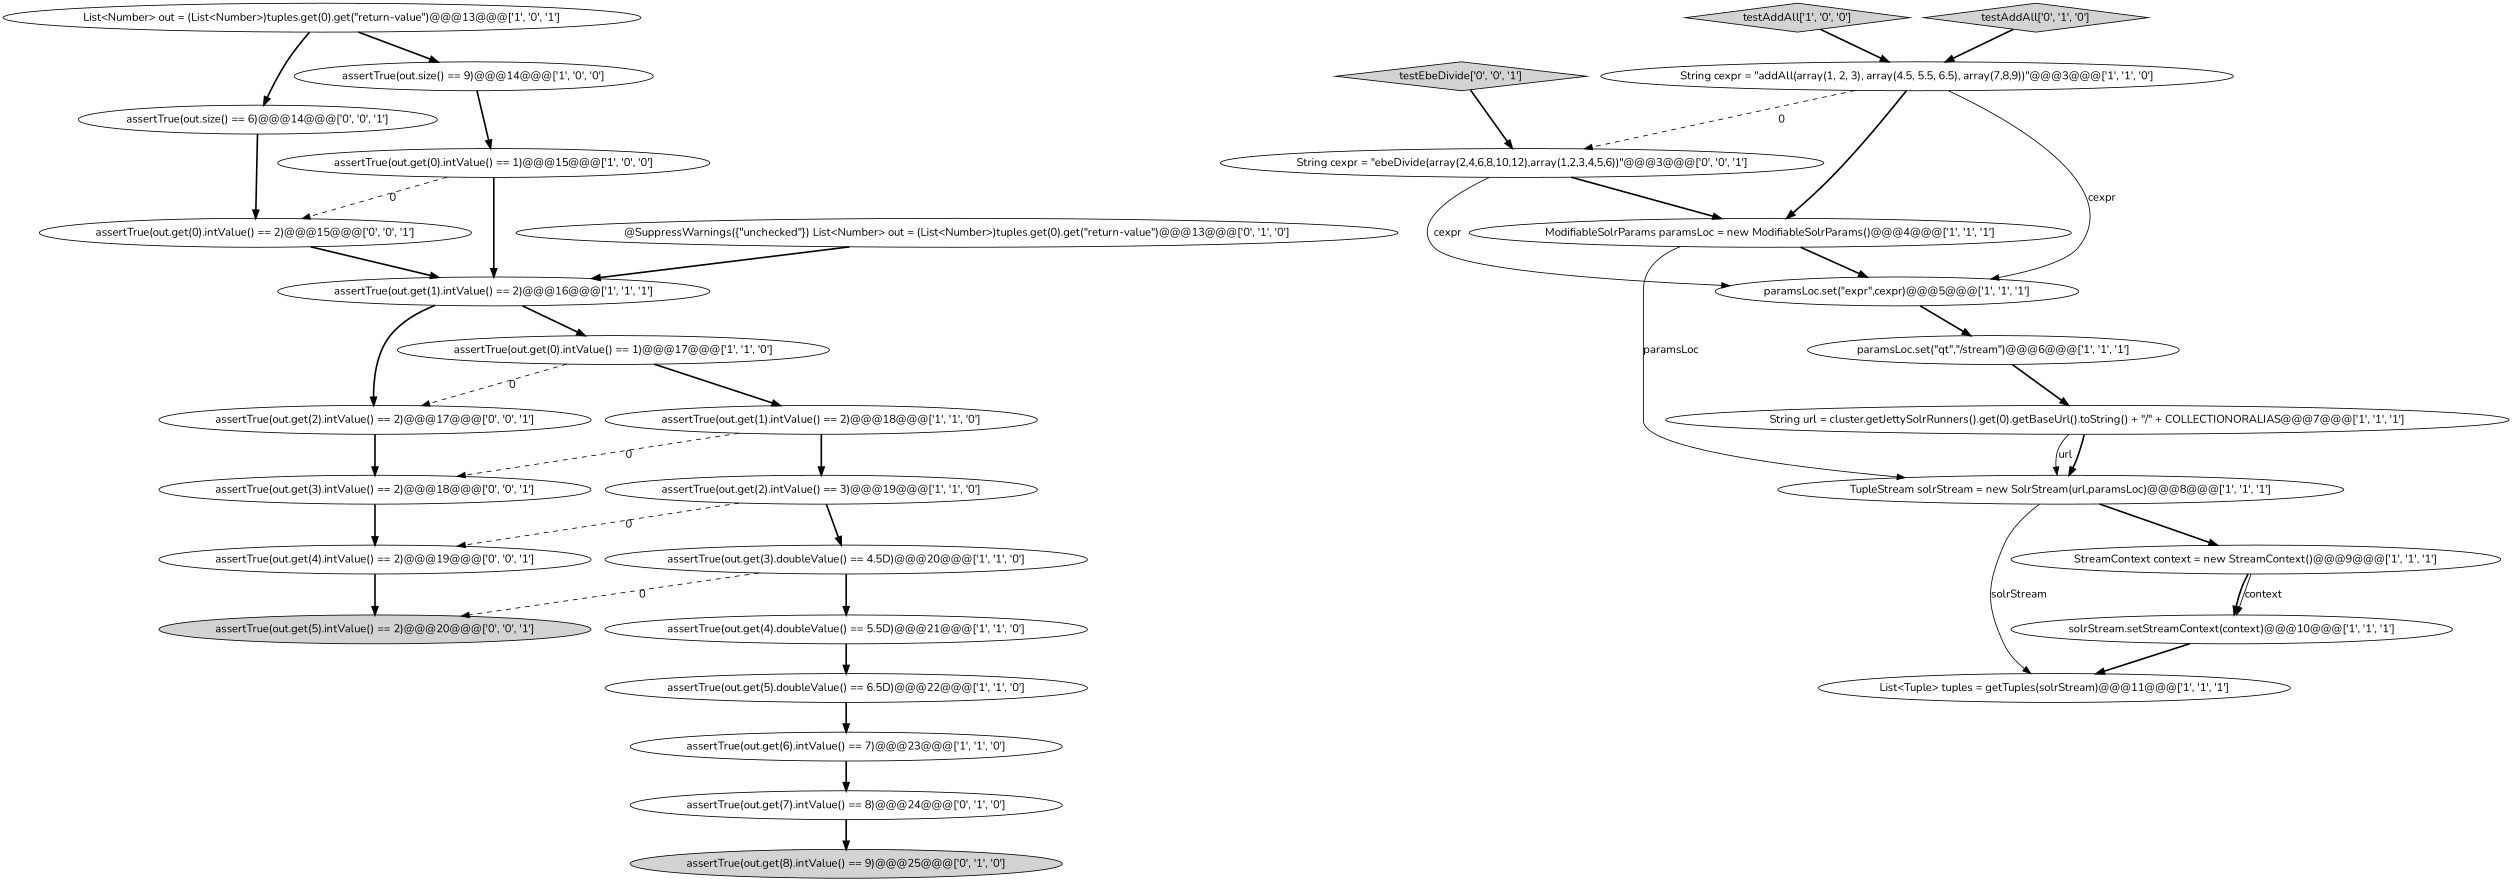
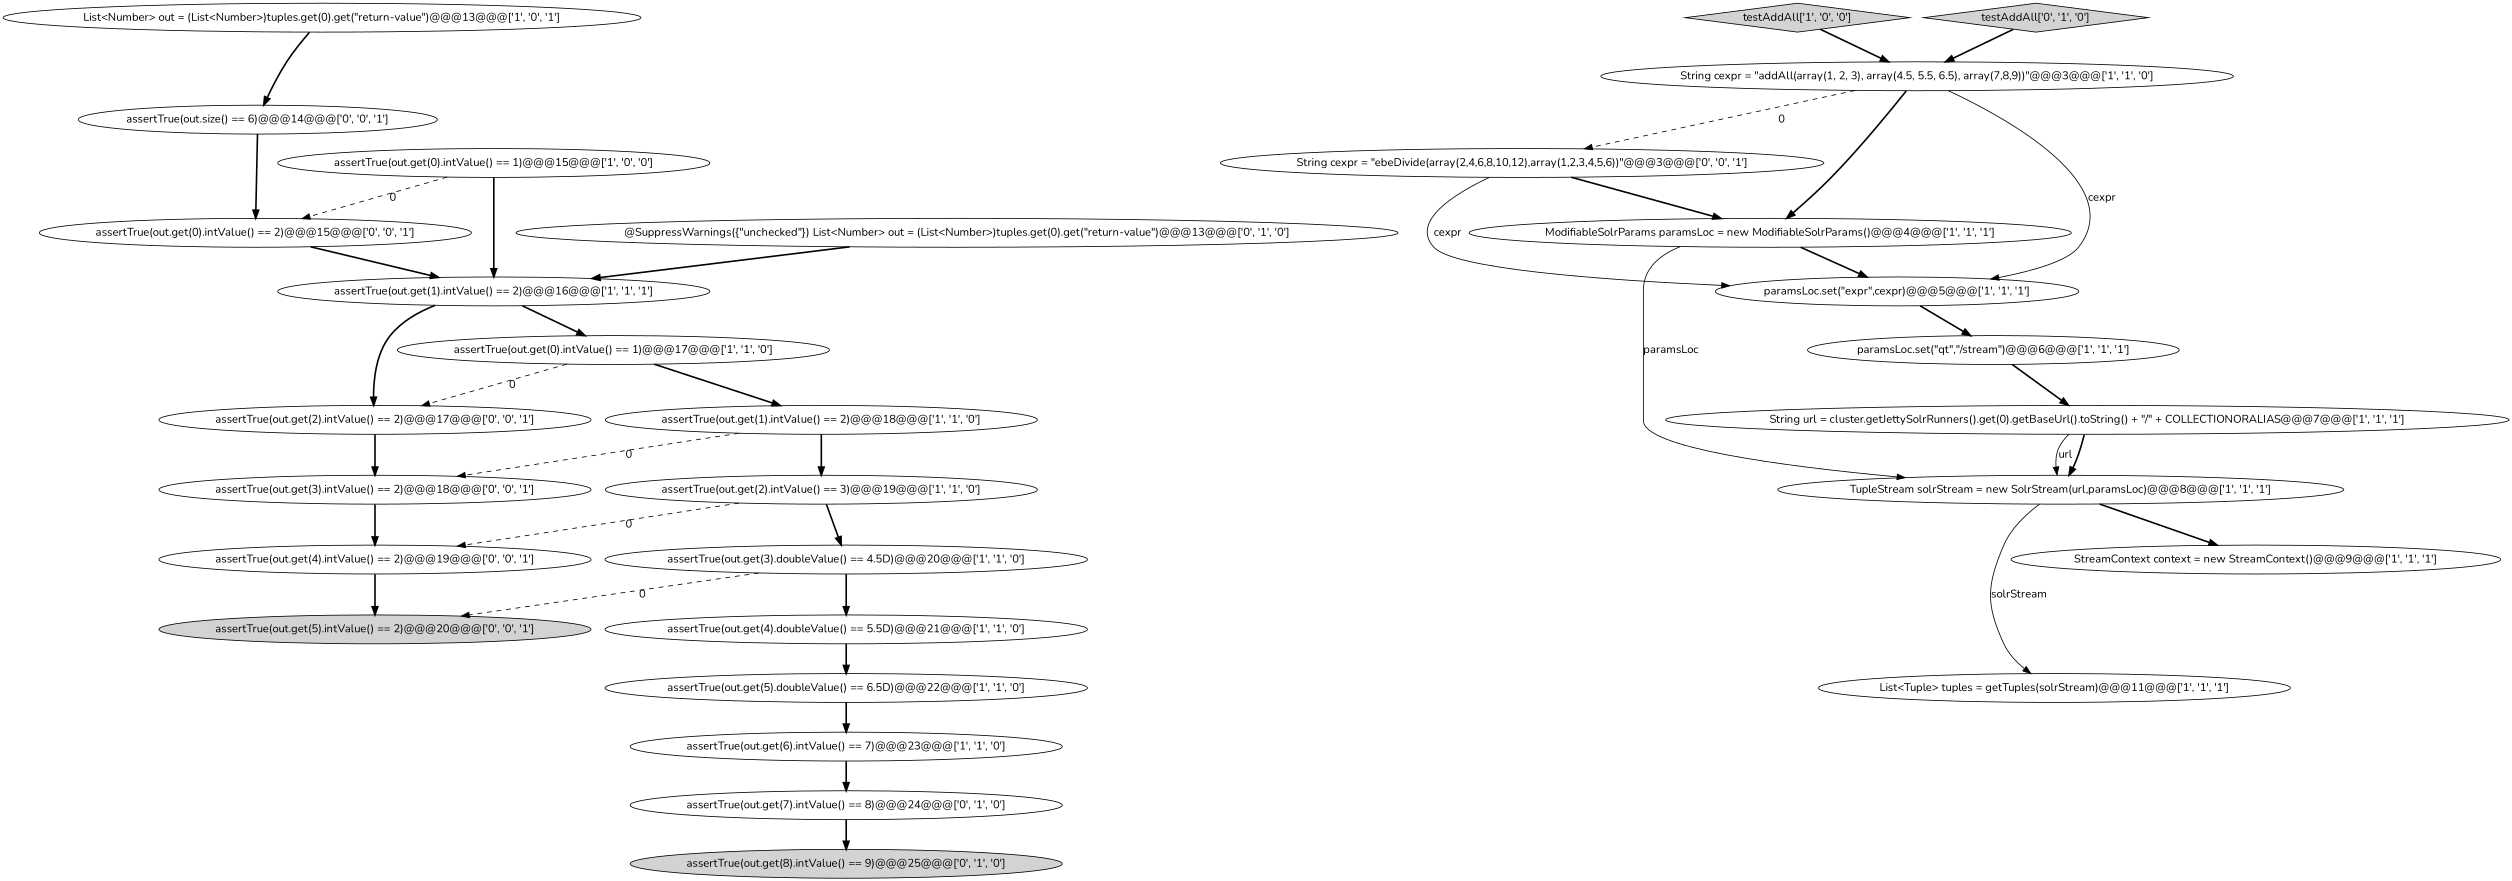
  digraph {
    fontname=Nunito
    node [fillcolor=white fontname=Nunito shape=ellipse style=filled]
    edge [fontname=Nunito style=bold]
    n1 [fillcolor=lightgray label="assertTrue(out.get(8).intValue() == 9)@@@25@@@['0', '1', '0']"]
    n2 [label="assertTrue(out.get(1).intValue() == 2)@@@16@@@['1', '1', '1']"]
    n3 [label="assertTrue(out.get(2).intValue() == 2)@@@17@@@['0', '0', '1']"]
    n4 [label="assertTrue(out.get(0).intValue() == 1)@@@17@@@['1', '1', '0']"]
    n5 [label="assertTrue(out.get(3).intValue() == 2)@@@18@@@['0', '0', '1']"]
    n6 [label="assertTrue(out.get(1).intValue() == 2)@@@18@@@['1', '1', '0']"]
    n7 [fillcolor=lightgray label="testAddAll['1', '0', '0']" shape=diamond]
    n8 [label="String cexpr = \"addAll(array(1, 2, 3), array(4.5, 5.5, 6.5), array(7,8,9))\"@@@3@@@['1', '1', '0']"]
    n9 [label="String cexpr = \"ebeDivide(array(2,4,6,8,10,12),array(1,2,3,4,5,6))\"@@@3@@@['0', '0', '1']"]
    n10 [label="paramsLoc.set(\"expr\",cexpr)@@@5@@@['1', '1', '1']"]
    n11 [label="ModifiableSolrParams paramsLoc = new ModifiableSolrParams()@@@4@@@['1', '1', '1']"]
    n12 [label="assertTrue(out.get(4).intValue() == 2)@@@19@@@['0', '0', '1']"]
    n13 [fillcolor=lightgray label="assertTrue(out.get(5).intValue() == 2)@@@20@@@['0', '0', '1']"]
    n14 [label="assertTrue(out.get(0).intValue() == 2)@@@15@@@['0', '0', '1']"]
    n15 [label="paramsLoc.set(\"qt\",\"/stream\")@@@6@@@['1', '1', '1']"]
    n16 [label="TupleStream solrStream = new SolrStream(url,paramsLoc)@@@8@@@['1', '1', '1']"]
    n17 [label="@SuppressWarnings({\"unchecked\"}) List<Number> out = (List<Number>)tuples.get(0).get(\"return-value\")@@@13@@@['0', '1', '0']"]
    n18 [label="assertTrue(out.get(6).intValue() == 7)@@@23@@@['1', '1', '0']"]
    n19 [label="assertTrue(out.get(7).intValue() == 8)@@@24@@@['0', '1', '0']"]
-   n20 [fillcolor=lightgray label="testEbeDivide['0', '0', '1']" shape=diamond]
    n21 [label="assertTrue(out.get(0).intValue() == 1)@@@15@@@['1', '0', '0']"]
-   n22 [label="solrStream.setStreamContext(context)@@@10@@@['1', '1', '1']"]
    n23 [label="List<Tuple> tuples = getTuples(solrStream)@@@11@@@['1', '1', '1']"]
    n24 [label="assertTrue(out.get(4).doubleValue() == 5.5D)@@@21@@@['1', '1', '0']"]
    n25 [label="assertTrue(out.get(5).doubleValue() == 6.5D)@@@22@@@['1', '1', '0']"]
    n26 [label="assertTrue(out.size() == 6)@@@14@@@['0', '0', '1']"]
    n27 [label="String url = cluster.getJettySolrRunners().get(0).getBaseUrl().toString() + \"/\" + COLLECTIONORALIAS@@@7@@@['1', '1', '1']"]
    n28 [fillcolor=lightgray label="testAddAll['0', '1', '0']" shape=diamond]
-   n29 [label="assertTrue(out.size() == 9)@@@14@@@['1', '0', '0']"]
    n30 [label="List<Number> out = (List<Number>)tuples.get(0).get(\"return-value\")@@@13@@@['1', '0', '1']"]
    n31 [label="StreamContext context = new StreamContext()@@@9@@@['1', '1', '1']"]
    n32 [label="assertTrue(out.get(2).intValue() == 3)@@@19@@@['1', '1', '0']"]
    n33 [label="assertTrue(out.get(3).doubleValue() == 4.5D)@@@20@@@['1', '1', '0']"]
    n2 -> n3
    n2 -> n4
    n3 -> n5
    n4 -> n3 [label=0 style=dashed]
    n4 -> n6
    n5 -> n12
    n6 -> n5 [label=0 style=dashed]
    n6 -> n32
    n7 -> n8
    n8 -> n9 [label=0 style=dashed]
    n8 -> n10 [label=cexpr style=solid]
    n8 -> n11
    n9 -> n10 [label=cexpr style=solid]
    n9 -> n11
    n10 -> n15
    n11 -> n10
    n11 -> n16 [label=paramsLoc style=solid]
    n12 -> n13
    n14 -> n2
    n15 -> n27
    n16 -> n23 [label=solrStream style=solid]
    n16 -> n31
    n17 -> n2
    n18 -> n19
    n19 -> n1
-   n20 -> n9
    n21 -> n2
    n21 -> n14 [label=0 style=dashed]
-   n22 -> n23
    n24 -> n25
    n25 -> n18
    n26 -> n14
    n27 -> n16
    n27 -> n16 [label=url style=solid]
    n28 -> n8
-   n29 -> n21
    n30 -> n26
-   n30 -> n29
-   n31 -> n22
-   n31 -> n22 [label=context style=solid]
    n32 -> n12 [label=0 style=dashed]
    n32 -> n33
    n33 -> n13 [label=0 style=dashed]
    n33 -> n24
  }
